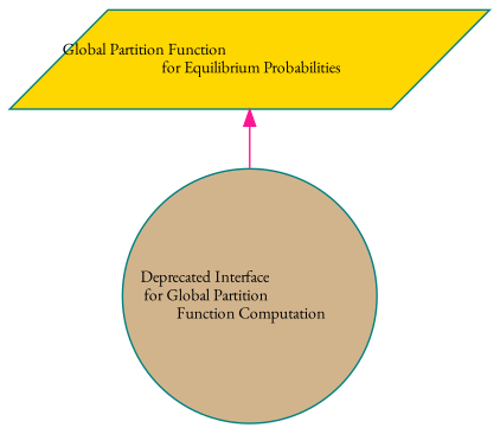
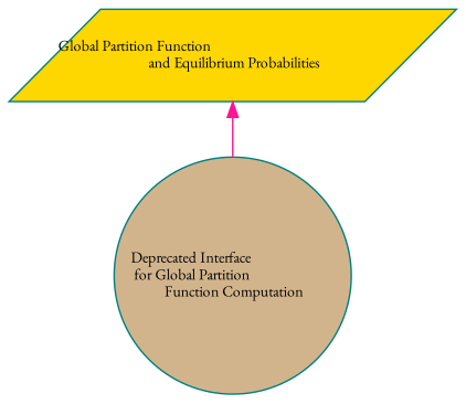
  digraph {
    rankdir=TB
    fontname="EB Garamond"
    node [color=teal fontname="EB Garamond" fontsize=10 style=filled]
-   n1 [fillcolor=gold height=0.2 label="Global Partition Function\l for Equilibrium Probabilities" shape=parallelogram width=0.4]
+   n1 [fillcolor=gold height=0.2 label="Global Partition Function\l and Equilibrium Probabilities" shape=parallelogram width=0.4]
    n2 [fillcolor=tan fontcolor=black height=0.2 label="Deprecated Interface\l for Global Partition\l Function Computation" shape=circle width=0.4]
    n1 -> n2 [dir=back fontname="EB Garamond" fontsize=10 labelfontname=Helvetica labelfontsize=10 shape=plaintext style=solid color=deeppink]
  }
